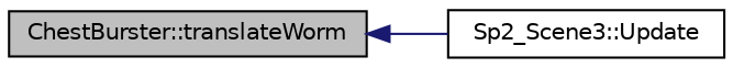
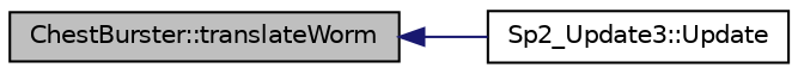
  digraph {
    rankdir=LR
    node [color=black fontname=Helvetica fontsize=10 shape=record]
    n1 [fillcolor=grey75 fontcolor=black height=0.2 label="ChestBurster::translateWorm" style=filled width=0.4]
-   n2 [height=0.2 label="Sp2_Scene3::Update" width=0.4]
+   n2 [height=0.2 label="Sp2_Update3::Update" width=0.4]
    n1 -> n2 [color=midnightblue dir=back fontname=Helvetica fontsize=10 labelfontname=Helvetica labelfontsize=10 style=solid]
  }
